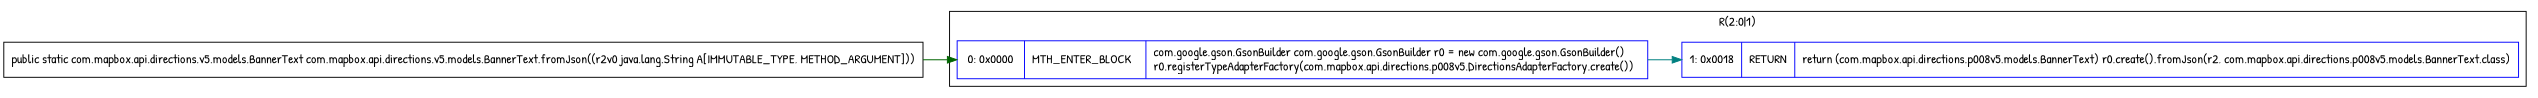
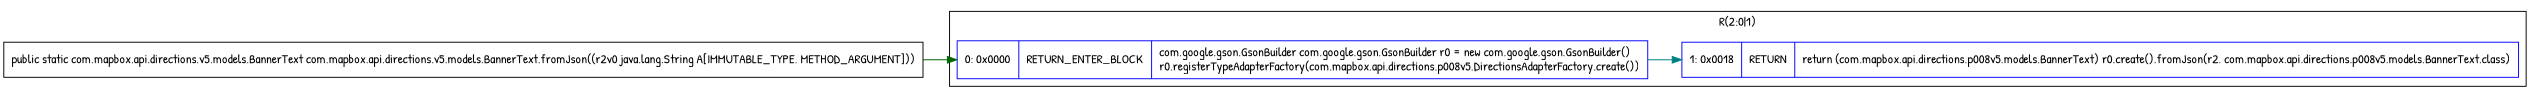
  digraph {
    rankdir=LR
    fontname="Patrick Hand"
    node [color=blue shape=record fontname="Patrick Hand"]
    edge [fontname="Patrick Hand"]
-   n1 [label="{0\:\ 0x0000|MTH_ENTER_BLOCK\l|com.google.gson.GsonBuilder com.google.gson.GsonBuilder r0 = new com.google.gson.GsonBuilder()\lr0.registerTypeAdapterFactory(com.mapbox.api.directions.p008v5.DirectionsAdapterFactory.create())\l}"]
+   n1 [label="{0\:\ 0x0000|RETURN_ENTER_BLOCK\l|com.google.gson.GsonBuilder com.google.gson.GsonBuilder r0 = new com.google.gson.GsonBuilder()\lr0.registerTypeAdapterFactory(com.mapbox.api.directions.p008v5.DirectionsAdapterFactory.create())\l}"]
    n2 [label="{1\:\ 0x0018|RETURN\l|return (com.mapbox.api.directions.p008v5.models.BannerText) r0.create().fromJson(r2, com.mapbox.api.directions.p008v5.models.BannerText.class)\l}"]
    n3 [label="{public static com.mapbox.api.directions.v5.models.BannerText com.mapbox.api.directions.v5.models.BannerText.fromJson((r2v0 java.lang.String A[IMMUTABLE_TYPE, METHOD_ARGUMENT])) }" color=""]
    subgraph cluster_1 {
      label="R(2:0|1)"
      n1
      n2
    }
    n1 -> n2 [color=teal]
    n3 -> n1 [color=darkgreen]
  }
